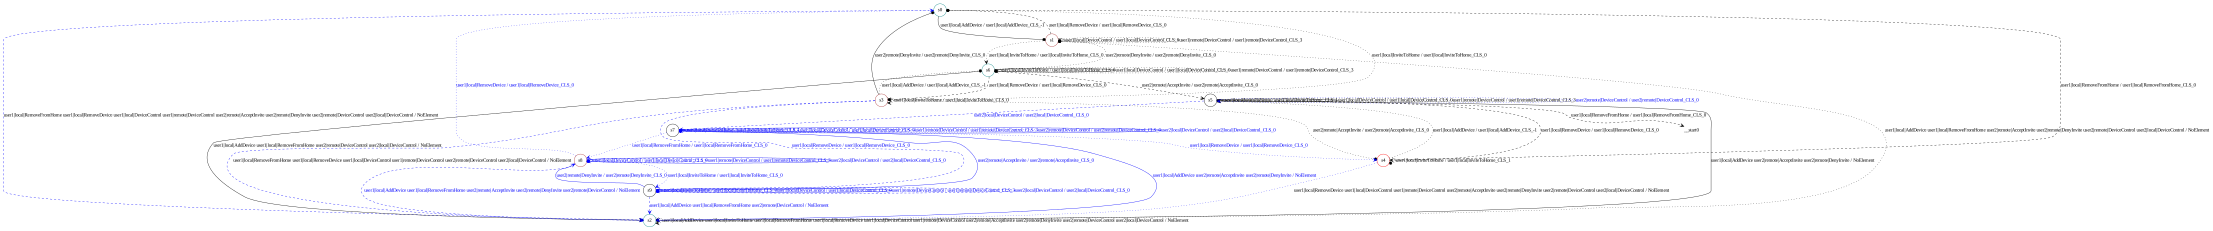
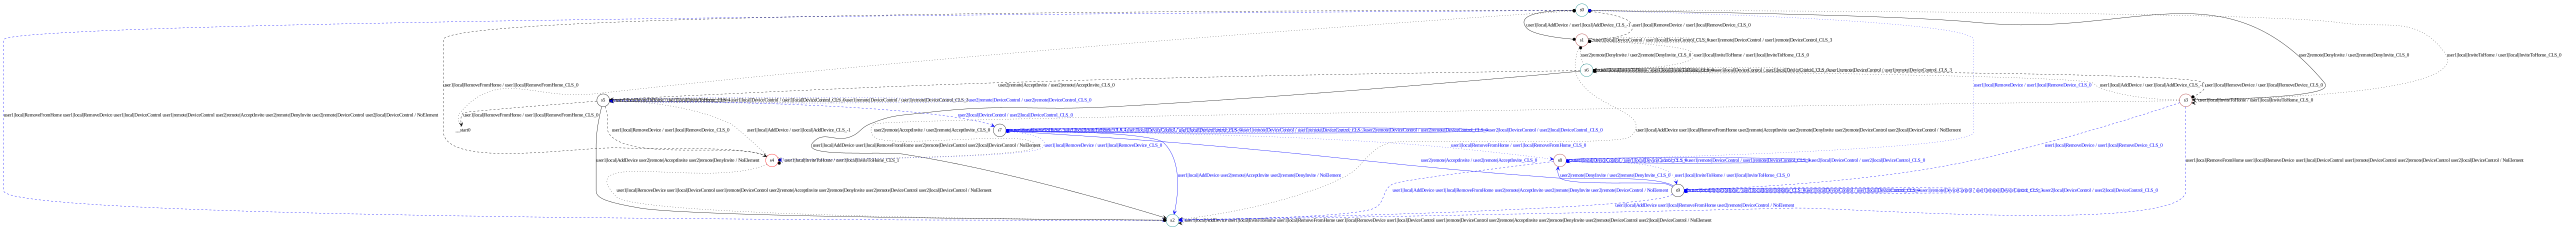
  digraph {
    fontname="Liberation Serif"
    node [color=teal fontname="Liberation Serif" shape=circle]
    edge [arrowhead=dot color=black fontcolor=black fontname="Liberation Serif" style=dotted]
    n1 [label=s0]
    n2 [color=brown label=s1]
    n3 [label=s2]
    n4 [color=brown label=s3]
    n5 [label=s6]
    n6 [color=red label=s4]
    n7 [color=black label=s9]
    n8 [color=black label=s5]
    n9 [color=black label=s7]
    __start0 [color=red height=0 shape=none width=0]
    n11 [color=brown label=s8]
    n1 -> n2 [label="user1|local|AddDevice / user1|local|AddDevice_CLS_-1" style=solid]
    n1 -> n3 [arrowhead=vee color=blue label="user1|local|RemoveFromHome user1|local|RemoveDevice user1|local|DeviceControl user1|remote|DeviceControl user2|remote|AcceptInvite user2|remote|DenyInvite user2|remote|DeviceControl user2|local|DeviceControl / NoElement" style=dashed]
    n1 -> n4 [arrowhead=vee label="user1|local|InviteToHome / user1|local|InviteToHome_CLS_0"]
    n2 -> n1 [label="user1|local|RemoveDevice / user1|local|RemoveDevice_CLS_0" style=dashed]
    n2 -> n2 [label="user1|local|DeviceControl / user1|local|DeviceControl_CLS_0" style=solid]
    n2 -> n2 [label="user1|remote|DeviceControl / user1|remote|DeviceControl_CLS_3"]
    n2 -> n3 [arrowhead=vee label="user1|local|AddDevice user1|local|RemoveFromHome user2|remote|AcceptInvite user2|remote|DenyInvite user2|remote|DeviceControl user2|local|DeviceControl / NoElement"]
    n2 -> n5 [arrowhead=vee label="user1|local|InviteToHome / user1|local|InviteToHome_CLS_0"]
    n3 -> n3 [arrowhead=vee label="user1|local|AddDevice user1|local|InviteToHome user1|local|RemoveFromHome user1|local|RemoveDevice user1|local|DeviceControl user1|remote|DeviceControl user2|remote|AcceptInvite user2|remote|DenyInvite user2|remote|DeviceControl user2|local|DeviceControl / NoElement"]
    n4 -> n1 [label="user2|remote|DenyInvite / user2|remote|DenyInvite_CLS_0" style=solid]
    n4 -> n3 [color=blue label="user1|local|RemoveFromHome user1|local|RemoveDevice user1|local|DeviceControl user1|remote|DeviceControl user2|remote|DeviceControl user2|local|DeviceControl / NoElement" style=dashed]
    n4 -> n4 [arrowhead=vee label="user1|local|InviteToHome / user1|local|InviteToHome_CLS_0"]
    n4 -> n5 [label="user1|local|AddDevice / user1|local|AddDevice_CLS_-1"]
    n4 -> n6 [label="user2|remote|AcceptInvite / user2|remote|AcceptInvite_CLS_0"]
    n4 -> n7 [arrowhead=vee color=blue fontcolor=blue label="user1|local|RemoveDevice / user1|local|RemoveDevice_CLS_0" style=dashed]
    n5 -> n2 [label="user2|remote|DenyInvite / user2|remote|DenyInvite_CLS_0"]
    n5 -> n3 [arrowhead=vee label="user1|local|AddDevice user1|local|RemoveFromHome user2|remote|DeviceControl user2|local|DeviceControl / NoElement" style=solid]
    n5 -> n4 [label="user1|local|RemoveDevice / user1|local|RemoveDevice_CLS_0" style=dashed]
    n5 -> n5 [label="user1|local|InviteToHome / user1|local|InviteToHome_CLS_0" style=dashed]
    n5 -> n5 [label="user1|local|DeviceControl / user1|local|DeviceControl_CLS_0" style=solid]
    n5 -> n5 [arrowhead=vee label="user1|remote|DeviceControl / user1|remote|DeviceControl_CLS_3"]
    n5 -> n8 [arrowhead=vee label="user2|remote|AcceptInvite / user2|remote|AcceptInvite_CLS_0" style=dashed]
    n6 -> n1 [label="user1|local|RemoveFromHome / user1|local|RemoveFromHome_CLS_0" style=dashed]
-   n6 -> n3 [color=blue label="user1|local|RemoveDevice user1|local|DeviceControl user1|remote|DeviceControl user2|remote|AcceptInvite user2|remote|DenyInvite user2|remote|DeviceControl user2|local|DeviceControl / NoElement"]
+   n6 -> n3 [label="user1|local|RemoveDevice user1|local|DeviceControl user1|remote|DeviceControl user2|remote|AcceptInvite user2|remote|DenyInvite user2|remote|DeviceControl user2|local|DeviceControl / NoElement"]
    n6 -> n6 [label="user1|local|InviteToHome / user1|local|InviteToHome_CLS_1"]
    n6 -> n8 [arrowhead=vee label="user1|local|AddDevice / user1|local|AddDevice_CLS_-1"]
    n7 -> n3 [arrowhead=vee color=blue fontcolor=blue label="user1|local|AddDevice user1|local|RemoveFromHome user2|remote|DeviceControl / NoElement" style=dashed]
    n7 -> n7 [color=blue fontcolor=blue label="user1|local|InviteToHome / user1|local|InviteToHome_CLS_0" style=solid]
    n7 -> n7 [color=blue fontcolor=blue label="user1|local|DeviceControl / user1|local|DeviceControl_CLS_0"]
    n7 -> n7 [arrowhead=vee color=blue fontcolor=blue label="user1|remote|DeviceControl / user1|remote|DeviceControl_CLS_3" style=solid]
    n7 -> n7 [color=blue fontcolor=blue label="user2|local|DeviceControl / user2|local|DeviceControl_CLS_0" style=dashed]
    n7 -> n9 [color=blue fontcolor=blue label="user2|remote|AcceptInvite / user2|remote|AcceptInvite_CLS_0" style=solid]
    n7 -> n11 [arrowhead=vee color=blue fontcolor=blue label="user2|remote|DenyInvite / user2|remote|DenyInvite_CLS_0" style=solid]
    n8 -> n3 [label="user1|local|AddDevice user2|remote|AcceptInvite user2|remote|DenyInvite / NoElement" style=solid]
    n8 -> n6 [arrowhead=vee label="user1|local|RemoveDevice / user1|local|RemoveDevice_CLS_0" style=dashed]
    n8 -> n8 [label="user1|local|InviteToHome / user1|local|InviteToHome_CLS_1" style=dashed]
    n8 -> n8 [arrowhead=vee label="user1|local|DeviceControl / user1|local|DeviceControl_CLS_0" style=solid]
    n8 -> n8 [arrowhead=vee label="user1|remote|DeviceControl / user1|remote|DeviceControl_CLS_3"]
    n8 -> n8 [arrowhead=vee color=blue fontcolor=blue label="user2|remote|DeviceControl / user2|remote|DeviceControl_CLS_0"]
    n8 -> n9 [arrowhead=vee color=blue fontcolor=blue label="user2|local|DeviceControl / user2|local|DeviceControl_CLS_0" style=dashed]
    n8 -> __start0 [arrowhead=vee label="user1|local|RemoveFromHome / user1|local|RemoveFromHome_CLS_0" style=dashed]
    n9 -> n3 [arrowhead=vee color=blue fontcolor=blue label="user1|local|AddDevice user2|remote|AcceptInvite user2|remote|DenyInvite / NoElement" style=solid]
    n9 -> n6 [arrowhead=vee color=blue fontcolor=blue label="user1|local|RemoveDevice / user1|local|RemoveDevice_CLS_0"]
    n9 -> n9 [arrowhead=vee color=blue fontcolor=blue label="user1|local|InviteToHome / user1|local|InviteToHome_CLS_1" style=solid]
    n9 -> n9 [color=blue fontcolor=blue label="user1|local|DeviceControl / user1|local|DeviceControl_CLS_0" style=dashed]
    n9 -> n9 [color=blue fontcolor=blue label="user1|remote|DeviceControl / user1|remote|DeviceControl_CLS_3" style=dashed]
    n9 -> n9 [color=blue fontcolor=blue label="user2|remote|DeviceControl / user2|remote|DeviceControl_CLS_0"]
    n9 -> n9 [color=blue fontcolor=blue label="user2|local|DeviceControl / user2|local|DeviceControl_CLS_0" style=solid]
    n9 -> n11 [arrowhead=vee color=blue fontcolor=blue label="user1|local|RemoveFromHome / user1|local|RemoveFromHome_CLS_0"]
-   n11 -> n1 [arrowhead=vee color=blue fontcolor=blue label="user1|local|RemoveDevice / user1|local|RemoveDevice_CLS_0"]
+   __start0 -> n1 [color="" fontcolor=""]
+   n11 -> n1 [color=blue fontcolor=blue label="user1|local|RemoveDevice / user1|local|RemoveDevice_CLS_0"]
    n11 -> n3 [arrowhead=vee color=blue fontcolor=blue label="user1|local|AddDevice user1|local|RemoveFromHome user2|remote|AcceptInvite user2|remote|DenyInvite user2|remote|DeviceControl / NoElement" style=dashed]
    n11 -> n7 [arrowhead=vee color=blue fontcolor=blue label="user1|local|InviteToHome / user1|local|InviteToHome_CLS_0"]
    n11 -> n11 [arrowhead=vee color=blue fontcolor=blue label="user1|local|DeviceControl / user1|local|DeviceControl_CLS_0" style=solid]
    n11 -> n11 [color=blue fontcolor=blue label="user1|remote|DeviceControl / user1|remote|DeviceControl_CLS_3" style=dashed]
    n11 -> n11 [color=blue fontcolor=blue label="user2|local|DeviceControl / user2|local|DeviceControl_CLS_0" style=solid]
  }
